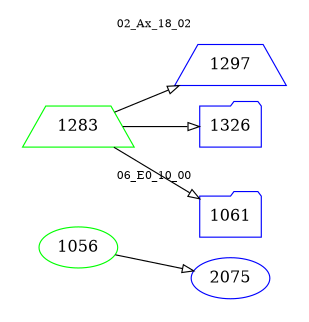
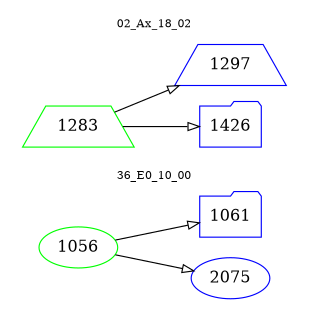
  digraph {
    rankdir=LR
    node [color=blue shape=trapezium]
    edge [arrowhead=onormal color=black]
    n1 [color=green label=1283]
-   n2 [label=1326 shape=folder]
+   n2 [label=1426 shape=folder]
    n3 [label=1297]
    n4 [color=green label=1056 shape=ellipse]
    n5 [label=2075 shape=ellipse]
    n6 [label=1061 shape=folder]
    subgraph cluster_1 {
      color=white
      fontsize=10
      label="02_Ax_18_02"
      n1
      n2
      n3
    }
    subgraph cluster_2 {
      color=white
      fontsize=10
-     label="06_E0_10_00"
+     label="36_E0_10_00"
      n4
      n5
      n6
    }
    n1 -> n2
    n1 -> n3
    n4 -> n5
-   n1 -> n6
+   n4 -> n6
  }
